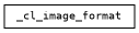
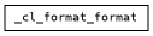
  digraph {
    rankdir=LR
    fontname="DejaVu Sans Mono"
-   n1 [color=black fillcolor=white fontname="DejaVu Sans Mono" fontsize=10 height=0.2 label=_cl_image_format shape=record style=filled width=0.4]
+   n1 [color=black fillcolor=white fontname="DejaVu Sans Mono" fontsize=10 height=0.2 label=_cl_format_format shape=record style=filled width=0.4]
  }
